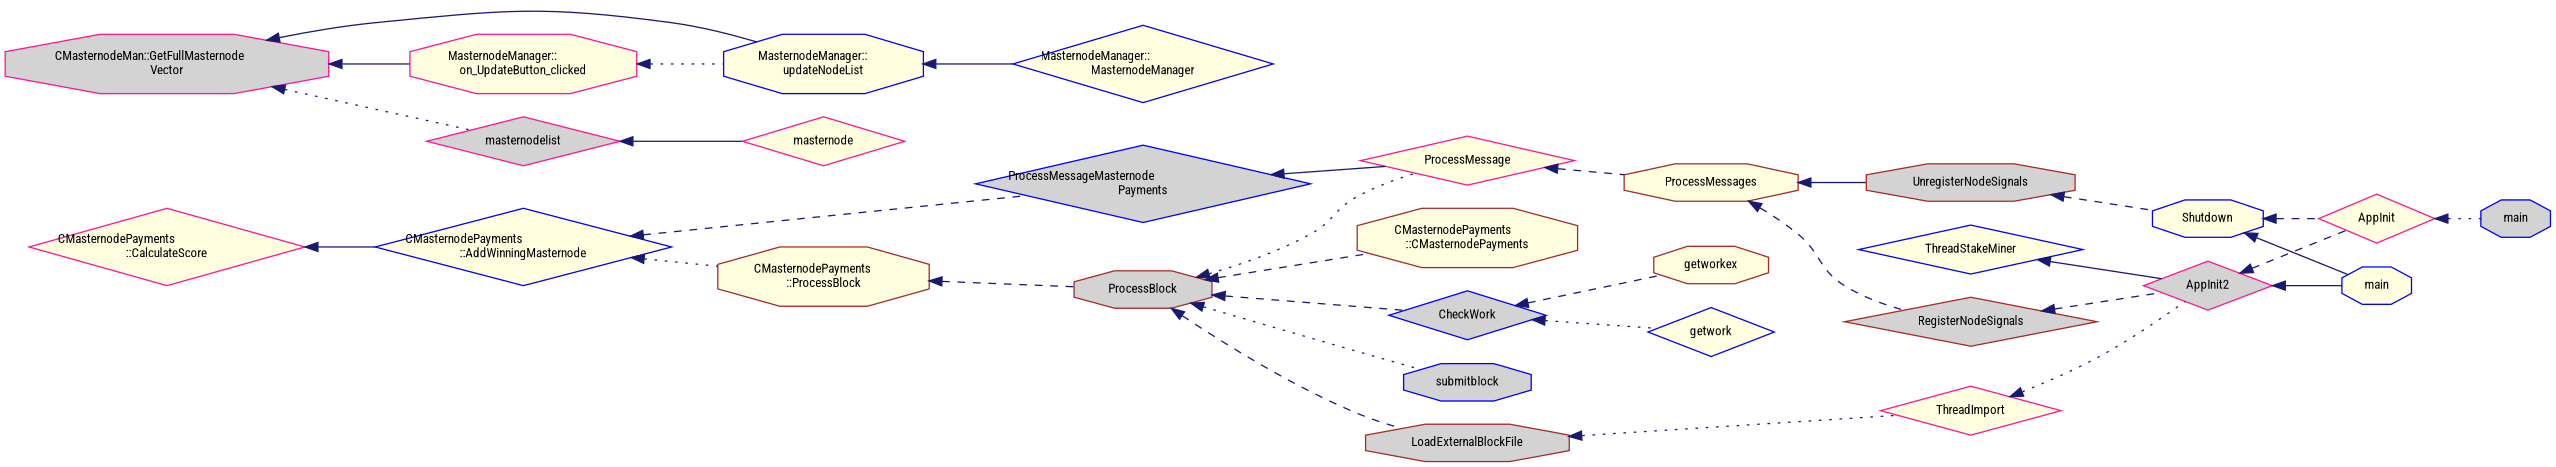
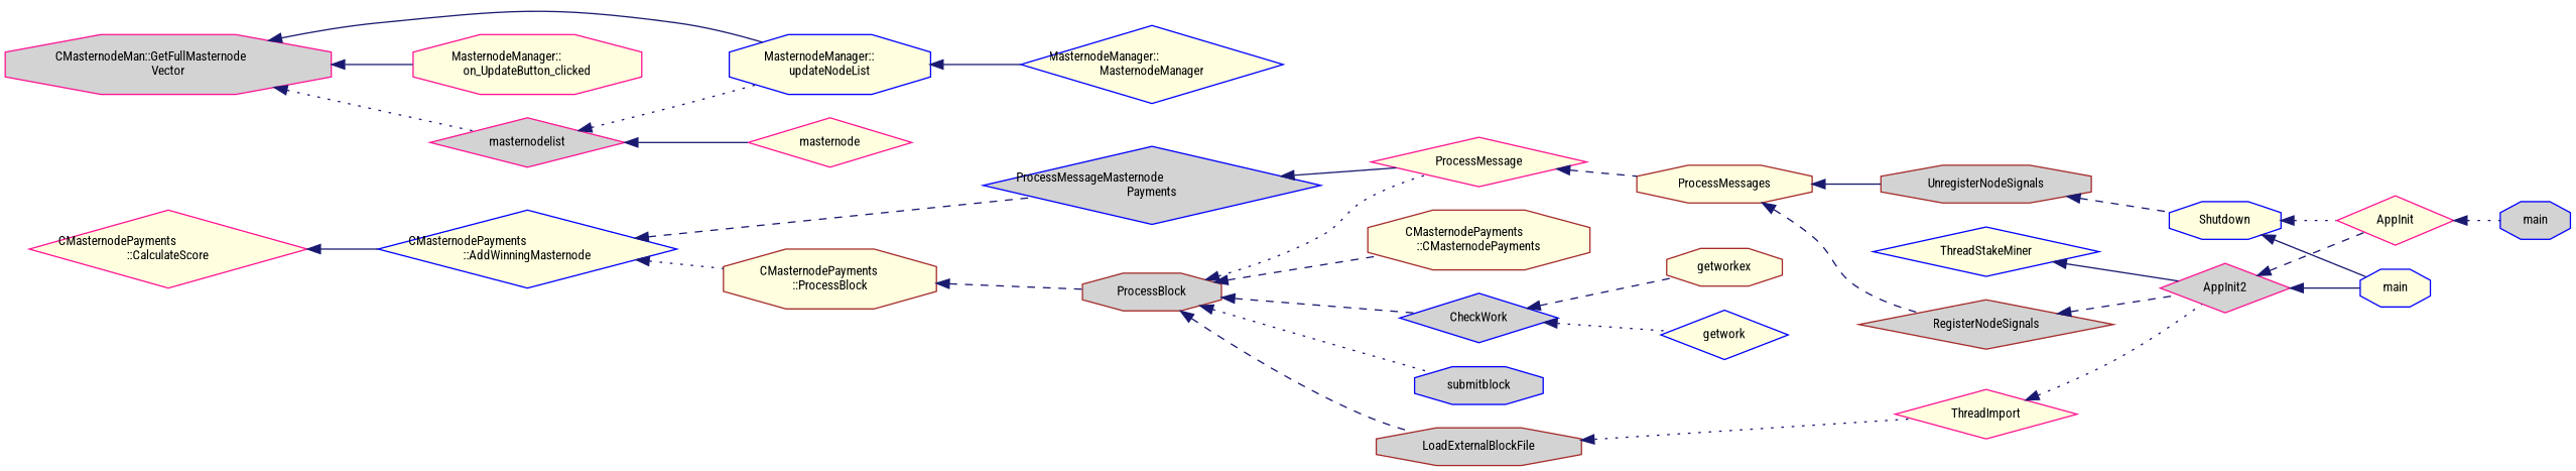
  digraph {
    fontname="Roboto Condensed"
    rankdir=LR
    node [color=blue fillcolor=lightyellow fontname="Roboto Condensed" fontsize=10 shape=diamond style=filled]
    edge [color=midnightblue dir=back fontname="Roboto Condensed" fontsize=10 labelfontname=Helvetica labelfontsize=10 style=dashed]
    n1 [color=deeppink fontcolor=black height=0.2 label="CMasternodePayments\l::CalculateScore" width=0.4]
    n2 [height=0.2 label="CMasternodePayments\l::AddWinningMasternode" width=0.4]
    n3 [fillcolor=lightgrey height=0.2 label="ProcessMessageMasternode\lPayments" width=0.4]
    n4 [color=brown height=0.2 label="CMasternodePayments\l::ProcessBlock" shape=octagon width=0.4]
    n5 [color=deeppink height=0.2 label=ProcessMessage width=0.4]
    n6 [color=brown fillcolor=lightgrey height=0.2 label=ProcessBlock shape=octagon width=0.4]
    n7 [color=brown height=0.2 label=ProcessMessages shape=octagon width=0.4]
    n8 [color=brown fillcolor=lightgrey height=0.2 label=RegisterNodeSignals width=0.4]
    n9 [color=brown fillcolor=lightgrey height=0.2 label=UnregisterNodeSignals shape=octagon width=0.4]
    n10 [color=deeppink fillcolor=lightgrey height=0.2 label="CMasternodeMan::GetFullMasternode\lVector" shape=octagon width=0.4]
    n11 [height=0.2 label="MasternodeManager::\lupdateNodeList" shape=octagon width=0.4]
    n12 [color=deeppink height=0.2 label="MasternodeManager::\lon_UpdateButton_clicked" shape=octagon width=0.4]
    n13 [color=deeppink fillcolor=lightgrey height=0.2 label=masternodelist width=0.4]
    n14 [color=deeppink fillcolor=lightgrey height=0.2 label=AppInit2 width=0.4]
    n15 [height=0.2 label=Shutdown shape=octagon width=0.4]
    n16 [color=deeppink height=0.2 label=AppInit width=0.4]
    n17 [height=0.2 label=main shape=octagon width=0.4]
    n18 [fillcolor=lightgrey height=0.2 label=main shape=octagon width=0.4]
    n19 [height=0.2 label="MasternodeManager::\lMasternodeManager" width=0.4]
    n20 [color=deeppink height=0.2 label=masternode width=0.4]
    n21 [color=brown fillcolor=lightgrey height=0.2 label=LoadExternalBlockFile shape=octagon width=0.4]
    n22 [color=brown height=0.2 label="CMasternodePayments\l::CMasternodePayments" shape=octagon width=0.4]
    n23 [fillcolor=lightgrey height=0.2 label=CheckWork width=0.4]
    n24 [fillcolor=lightgrey height=0.2 label=submitblock shape=octagon width=0.4]
    n25 [color=deeppink height=0.2 label=ThreadImport width=0.4]
    n26 [color=brown height=0.2 label=getworkex shape=octagon width=0.4]
    n27 [height=0.2 label=getwork width=0.4]
    n28 [height=0.2 label=ThreadStakeMiner width=0.4]
    n1 -> n2 [style=solid]
    n2 -> n3
    n2 -> n4 [style=dotted]
    n3 -> n5 [style=solid]
    n4 -> n6
    n5 -> n7
    n6 -> n5 [style=dotted]
    n6 -> n21
    n6 -> n22
    n6 -> n23
    n6 -> n24 [style=dotted]
    n7 -> n8
    n7 -> n9 [style=solid]
    n8 -> n14
    n9 -> n15
    n10 -> n11 [style=solid]
    n10 -> n12 [style=solid]
    n10 -> n13 [style=dotted]
    n11 -> n19 [style=solid]
-   n12 -> n11 [style=dotted]
+   n13 -> n11 [style=dotted]
    n13 -> n20 [style=solid]
    n14 -> n16
    n14 -> n17 [style=solid]
-   n15 -> n16
+   n15 -> n16 [style=dotted]
    n15 -> n17 [style=solid]
    n16 -> n18 [style=dotted]
    n21 -> n25 [style=dotted]
    n23 -> n26
    n23 -> n27 [style=dotted]
    n25 -> n14 [style=dotted]
    n28 -> n14 [style=solid]
  }
